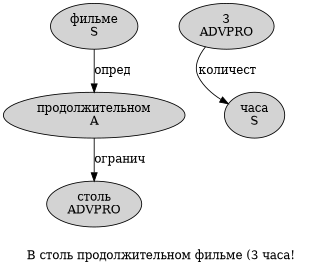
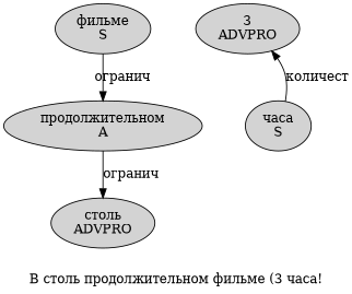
  digraph {
    label="В столь продолжительном фильме (3 часа!"
    node [fillcolor=lightgray penwidth=1 shape=ellipse style=filled]
    n1 [label="фильме\nS"]
    n2 [label="продолжительном\nA"]
    n3 [label="столь\nADVPRO"]
    n4 [label="3\nADVPRO"]
    n5 [label="часа\nS"]
-   n1 -> n2 [label="опред"]
+   n1 -> n2 [label="огранич"]
    n2 -> n3 [label="огранич"]
-   n4 -> n5 [label="количест"]
+   n5 -> n4 [label="количест"]
  }
